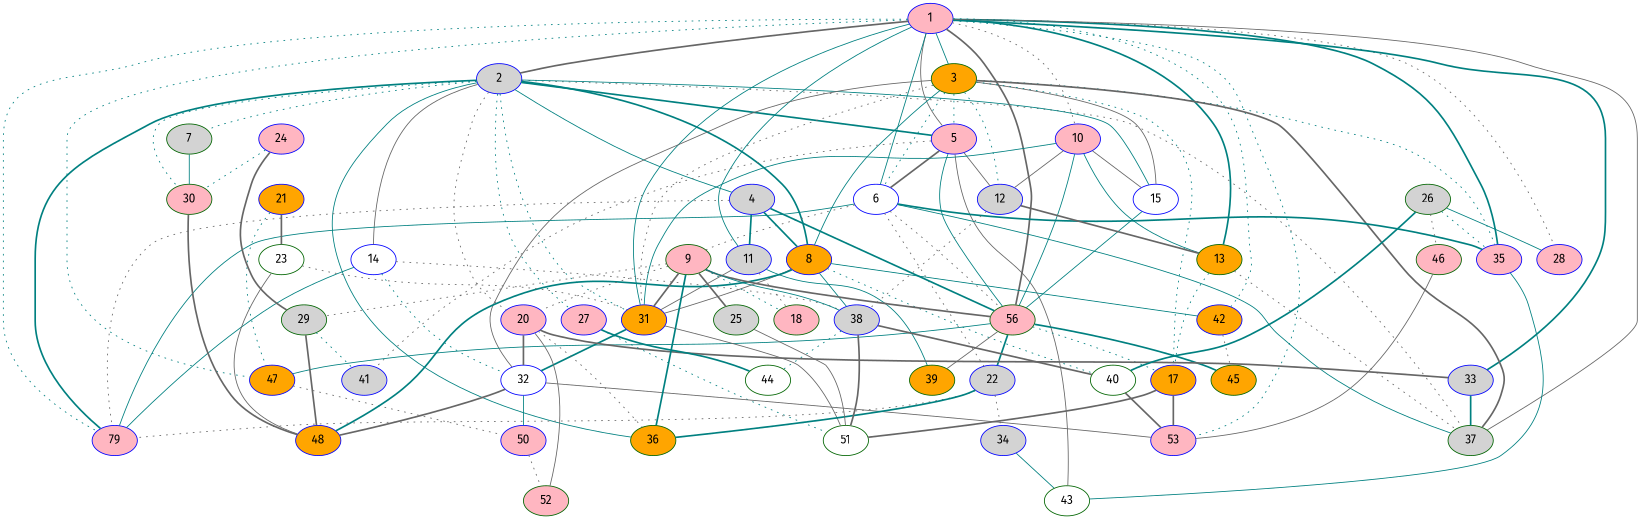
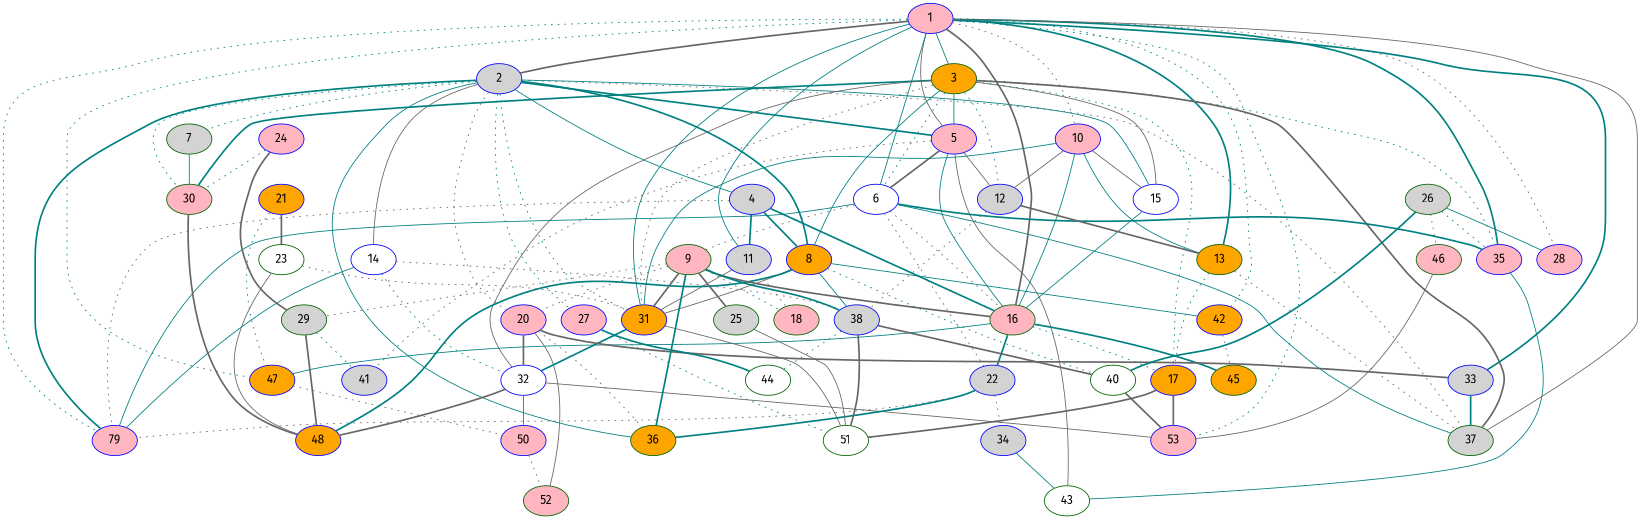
  graph {
    fontname="Fira Sans"
    node [color=blue fillcolor=lightpink fontname="Fira Sans" style=filled]
    edge [color=teal fontname="Fira Sans" style=dotted weight=1.0]
    2 [fillcolor=lightgrey]
    1
    3 [color=darkgreen fillcolor=orange]
    5
    6 [fillcolor=white]
    10
    11 [fillcolor=lightgrey]
    13 [color=darkgreen fillcolor=orange]
-   16 [color=darkgreen label=56]
+   16 [color=darkgreen]
    28
    31 [fillcolor=orange]
    33 [fillcolor=lightgrey]
    35
    37 [color=darkgreen fillcolor=lightgrey]
    42 [fillcolor=orange]
    47 [fillcolor=orange]
    n17 [label=79]
    53
    4 [fillcolor=lightgrey]
    7 [color=darkgreen fillcolor=lightgrey]
    8 [fillcolor=orange]
    14 [fillcolor=white]
    15 [fillcolor=white]
    20
    27
    30 [color=darkgreen]
    36 [color=darkgreen fillcolor=orange]
    12 [fillcolor=lightgrey]
    17 [fillcolor=orange]
    32 [fillcolor=white]
    41 [fillcolor=lightgrey]
    43 [color=darkgreen fillcolor=white]
    9 [color=darkgreen]
    22 [fillcolor=lightgrey]
    18 [color=darkgreen]
-   39 [color=darkgreen fillcolor=orange]
    45 [color=darkgreen fillcolor=orange]
    51 [color=darkgreen fillcolor=white]
    50
    38 [fillcolor=lightgrey]
    40 [color=darkgreen fillcolor=white]
    48 [fillcolor=orange]
    52 [color=darkgreen]
    44 [color=darkgreen fillcolor=white]
    25 [color=darkgreen fillcolor=lightgrey]
    29 [color=darkgreen fillcolor=lightgrey]
    34 [fillcolor=lightgrey]
    23 [color=darkgreen fillcolor=white]
    21 [fillcolor=orange]
    24
    26 [color=darkgreen fillcolor=lightgrey]
    46 [color=darkgreen]
    2 -- 5 [style=bold]
    2 -- 31
    2 -- 37 [color=gray40]
    2 -- n17 [style=bold]
    2 -- 4 [style=solid]
    2 -- 7
    2 -- 8 [style=bold]
    2 -- 14 [color=gray40 style=solid]
    2 -- 15 [style=solid]
    2 -- 20 [color=gray40]
    2 -- 27
    2 -- 30
    2 -- 36 [style=solid weight=2.0]
    1 -- 2 [color=gray40 style=bold weight=2.0]
    1 -- 3 [style=solid]
    1 -- 5 [color=gray40 style=solid]
    1 -- 6 [style=solid weight=2.0]
    1 -- 10 [color=gray40]
    1 -- 11 [style=solid]
    1 -- 13 [style=bold]
    1 -- 16 [color=gray40 style=bold]
    1 -- 28 [color=gray40]
    1 -- 31 [style=solid weight=2.0]
    1 -- 33 [style=bold]
    1 -- 35 [style=bold]
    1 -- 37 [color=gray40 style=solid]
    1 -- 42
    1 -- 47
    1 -- n17
    1 -- 53
-   3 -- 5
+   3 -- 5 [style=solid]
    3 -- 6 [weight=2.0]
    3 -- 31 [color=gray40]
    3 -- 35
    3 -- 37 [color=gray40 style=bold weight=2.0]
    3 -- 8 [style=solid weight=2.0]
    3 -- 15 [color=gray40 style=solid weight=2.0]
+   3 -- 30 [style=bold weight=2.0]
    3 -- 12
    3 -- 17
    3 -- 32 [color=gray40 style=solid]
    5 -- 6 [color=gray40 style=bold]
    5 -- 16 [style=solid]
    5 -- 12 [color=gray40 style=solid]
    5 -- 41 [color=gray40]
    5 -- 43 [color=gray40 style=solid weight=2.0]
    6 -- 16 [color=gray40]
    6 -- 35 [style=bold]
    6 -- 37 [style=solid]
    6 -- n17 [style=solid]
    6 -- 9 [color=gray40]
    6 -- 22 [color=gray40]
    10 -- 13 [style=solid]
    10 -- 16 [style=solid]
    10 -- 31 [style=solid]
    10 -- 15 [color=gray40 style=solid weight=3.0]
    10 -- 12 [color=gray40 style=solid]
    11 -- 31 [color=gray40 style=solid weight=2.0]
    11 -- 18 [color=gray40]
-   11 -- 39 [style=solid]
    13 -- 37 [color=gray40]
    13 -- 17 [weight=2.0]
    16 -- 47 [style=solid]
    16 -- 17
    16 -- 22 [style=bold]
-   16 -- 39 [color=gray40 style=solid weight=2.0]
    16 -- 45 [style=bold]
    31 -- 32 [style=bold]
    31 -- 51 [color=gray40 style=solid]
    33 -- 37 [style=bold]
    35 -- 43 [style=solid]
    42 -- 45 [color=gray40]
    47 -- 50 [color=gray40]
    4 -- 11 [style=bold]
    4 -- 16 [style=bold]
    4 -- n17 [color=gray40]
    4 -- 8 [style=bold]
    7 -- 30 [style=solid]
    8 -- 31 [color=gray40 style=solid weight=2.0]
    8 -- 42 [style=solid]
    8 -- 38 [style=solid]
    8 -- 40
    8 -- 48 [style=bold]
    14 -- n17 [style=solid]
    14 -- 32
    14 -- 38 [color=gray40]
    15 -- 16 [style=solid]
    20 -- 33 [color=gray40 style=bold]
    20 -- 36 [color=gray40]
    20 -- 32 [color=gray40 style=bold]
    20 -- 52 [color=gray40 style=solid]
    27 -- 51
    27 -- 44 [style=bold]
    30 -- 48 [color=gray40 style=bold]
    12 -- 13 [color=gray40 style=bold]
    12 -- 38 [color=gray40]
    17 -- 53 [color=gray40 style=bold]
    17 -- 51 [color=gray40 style=bold]
    32 -- 53 [color=gray40 style=solid]
    32 -- 50 [style=solid]
    32 -- 48 [color=gray40 style=bold]
    9 -- 16 [color=gray40 style=bold]
    9 -- 31 [color=gray40 style=bold]
    9 -- 20 [color=gray40]
    9 -- 36 [style=bold weight=2.0]
    9 -- 18 [weight=2.0]
-   9 -- 38 [style=solid]
+   9 -- 38 [style=bold]
    9 -- 25 [color=gray40 style=bold]
    9 -- 29 [color=gray40]
    22 -- n17 [color=gray40]
    22 -- 36 [style=bold]
    22 -- 34 [color=gray40]
    50 -- 52 [color=gray40]
    38 -- 51 [color=gray40 style=bold]
    38 -- 40 [color=gray40 style=bold]
    38 -- 44
    40 -- 53 [color=gray40 style=bold]
    25 -- 51 [color=gray40 style=solid]
    29 -- 41
    29 -- 48 [color=gray40 style=bold]
    34 -- 43 [style=solid]
    23 -- 31 [color=gray40]
    23 -- 48 [color=gray40 style=solid]
    21 -- 47
    21 -- 23 [color=gray40 style=bold]
    24 -- 30
    24 -- 29 [color=gray40 style=bold]
    26 -- 28 [style=solid]
    26 -- 35
    26 -- 40 [style=bold]
    26 -- 46 [color=gray40]
    46 -- 53 [color=gray40 style=solid]
  }
